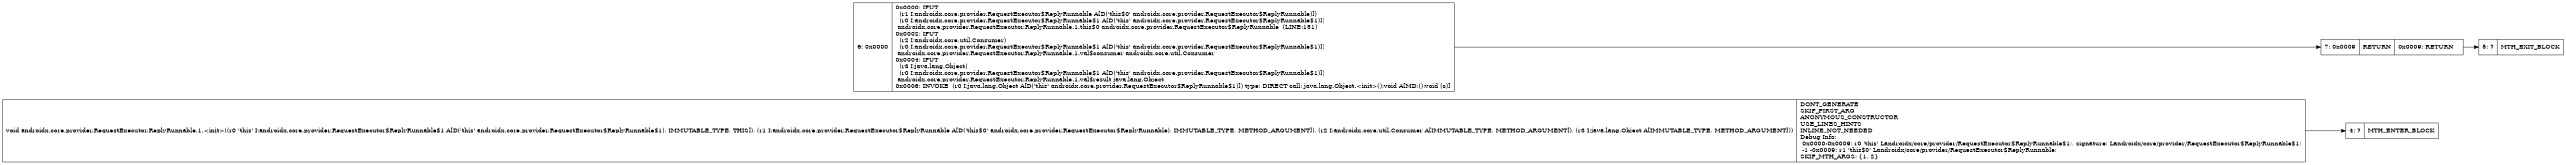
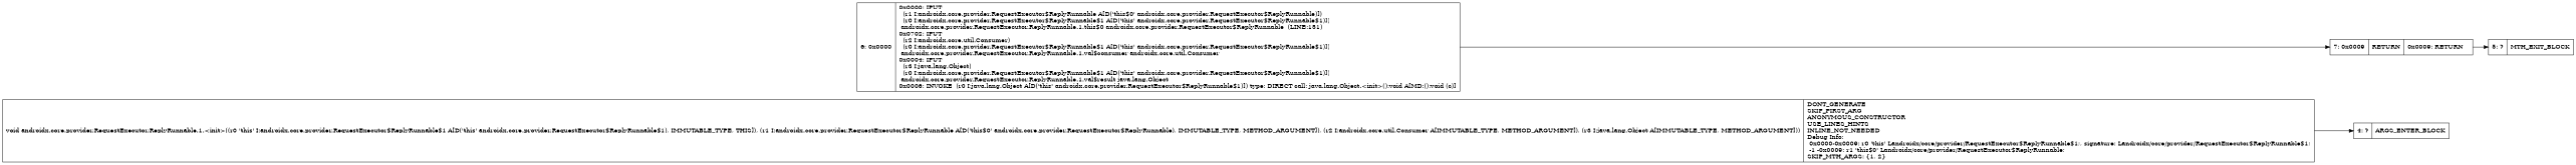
  digraph {
    rankdir=LR
    node [shape=record]
-   n1 [label="{4\:\ ?|MTH_ENTER_BLOCK\l}"]
-   n2 [label="{6\:\ 0x0000|0x0000: IPUT  \l  (r1 I:androidx.core.provider.RequestExecutor$ReplyRunnable A[D('this$0' androidx.core.provider.RequestExecutor$ReplyRunnable)])\l  (r0 I:androidx.core.provider.RequestExecutor$ReplyRunnable$1 A[D('this' androidx.core.provider.RequestExecutor$ReplyRunnable$1)])\l androidx.core.provider.RequestExecutor.ReplyRunnable.1.this$0 androidx.core.provider.RequestExecutor$ReplyRunnable  (LINE:151)\l0x0002: IPUT  \l  (r2 I:androidx.core.util.Consumer)\l  (r0 I:androidx.core.provider.RequestExecutor$ReplyRunnable$1 A[D('this' androidx.core.provider.RequestExecutor$ReplyRunnable$1)])\l androidx.core.provider.RequestExecutor.ReplyRunnable.1.val$consumer androidx.core.util.Consumer \l0x0004: IPUT  \l  (r3 I:java.lang.Object)\l  (r0 I:androidx.core.provider.RequestExecutor$ReplyRunnable$1 A[D('this' androidx.core.provider.RequestExecutor$ReplyRunnable$1)])\l androidx.core.provider.RequestExecutor.ReplyRunnable.1.val$result java.lang.Object \l0x0006: INVOKE  (r0 I:java.lang.Object A[D('this' androidx.core.provider.RequestExecutor$ReplyRunnable$1)]) type: DIRECT call: java.lang.Object.\<init\>():void A[MD:():void (c)]\l}"]
+   n1 [label="{4\:\ ?|ARGS_ENTER_BLOCK\l}"]
+   n2 [label="{6\:\ 0x0000|0x0000: IPUT  \l  (r1 I:androidx.core.provider.RequestExecutor$ReplyRunnable A[D('this$0' androidx.core.provider.RequestExecutor$ReplyRunnable)])\l  (r0 I:androidx.core.provider.RequestExecutor$ReplyRunnable$1 A[D('this' androidx.core.provider.RequestExecutor$ReplyRunnable$1)])\l androidx.core.provider.RequestExecutor.ReplyRunnable.1.this$0 androidx.core.provider.RequestExecutor$ReplyRunnable  (LINE:151)\l0x0702: IPUT  \l  (r2 I:androidx.core.util.Consumer)\l  (r0 I:androidx.core.provider.RequestExecutor$ReplyRunnable$1 A[D('this' androidx.core.provider.RequestExecutor$ReplyRunnable$1)])\l androidx.core.provider.RequestExecutor.ReplyRunnable.1.val$consumer androidx.core.util.Consumer \l0x0004: IPUT  \l  (r3 I:java.lang.Object)\l  (r0 I:androidx.core.provider.RequestExecutor$ReplyRunnable$1 A[D('this' androidx.core.provider.RequestExecutor$ReplyRunnable$1)])\l androidx.core.provider.RequestExecutor.ReplyRunnable.1.val$result java.lang.Object \l0x0006: INVOKE  (r0 I:java.lang.Object A[D('this' androidx.core.provider.RequestExecutor$ReplyRunnable$1)]) type: DIRECT call: java.lang.Object.\<init\>():void A[MD:():void (c)]\l}"]
    n3 [label="{7\:\ 0x0009|RETURN\l|0x0009: RETURN   \l}"]
    n4 [label="{5\:\ ?|MTH_EXIT_BLOCK\l}"]
    n5 [label="{void androidx.core.provider.RequestExecutor.ReplyRunnable.1.\<init\>((r0 'this' I:androidx.core.provider.RequestExecutor$ReplyRunnable$1 A[D('this' androidx.core.provider.RequestExecutor$ReplyRunnable$1), IMMUTABLE_TYPE, THIS]), (r1 I:androidx.core.provider.RequestExecutor$ReplyRunnable A[D('this$0' androidx.core.provider.RequestExecutor$ReplyRunnable), IMMUTABLE_TYPE, METHOD_ARGUMENT]), (r2 I:androidx.core.util.Consumer A[IMMUTABLE_TYPE, METHOD_ARGUMENT]), (r3 I:java.lang.Object A[IMMUTABLE_TYPE, METHOD_ARGUMENT]))  | DONT_GENERATE\lSKIP_FIRST_ARG\lANONYMOUS_CONSTRUCTOR\lUSE_LINES_HINTS\lINLINE_NOT_NEEDED\lDebug Info:\l  0x0000\-0x0009: r0 'this' Landroidx\/core\/provider\/RequestExecutor$ReplyRunnable$1;, signature: Landroidx\/core\/provider\/RequestExecutor$ReplyRunnable$1;\l  \-1 \-0x0009: r1 'this$0' Landroidx\/core\/provider\/RequestExecutor$ReplyRunnable;\lSKIP_MTH_ARGS: \{1, 2\}\l}"]
    n2 -> n3
    n3 -> n4
    n5 -> n1
  }
